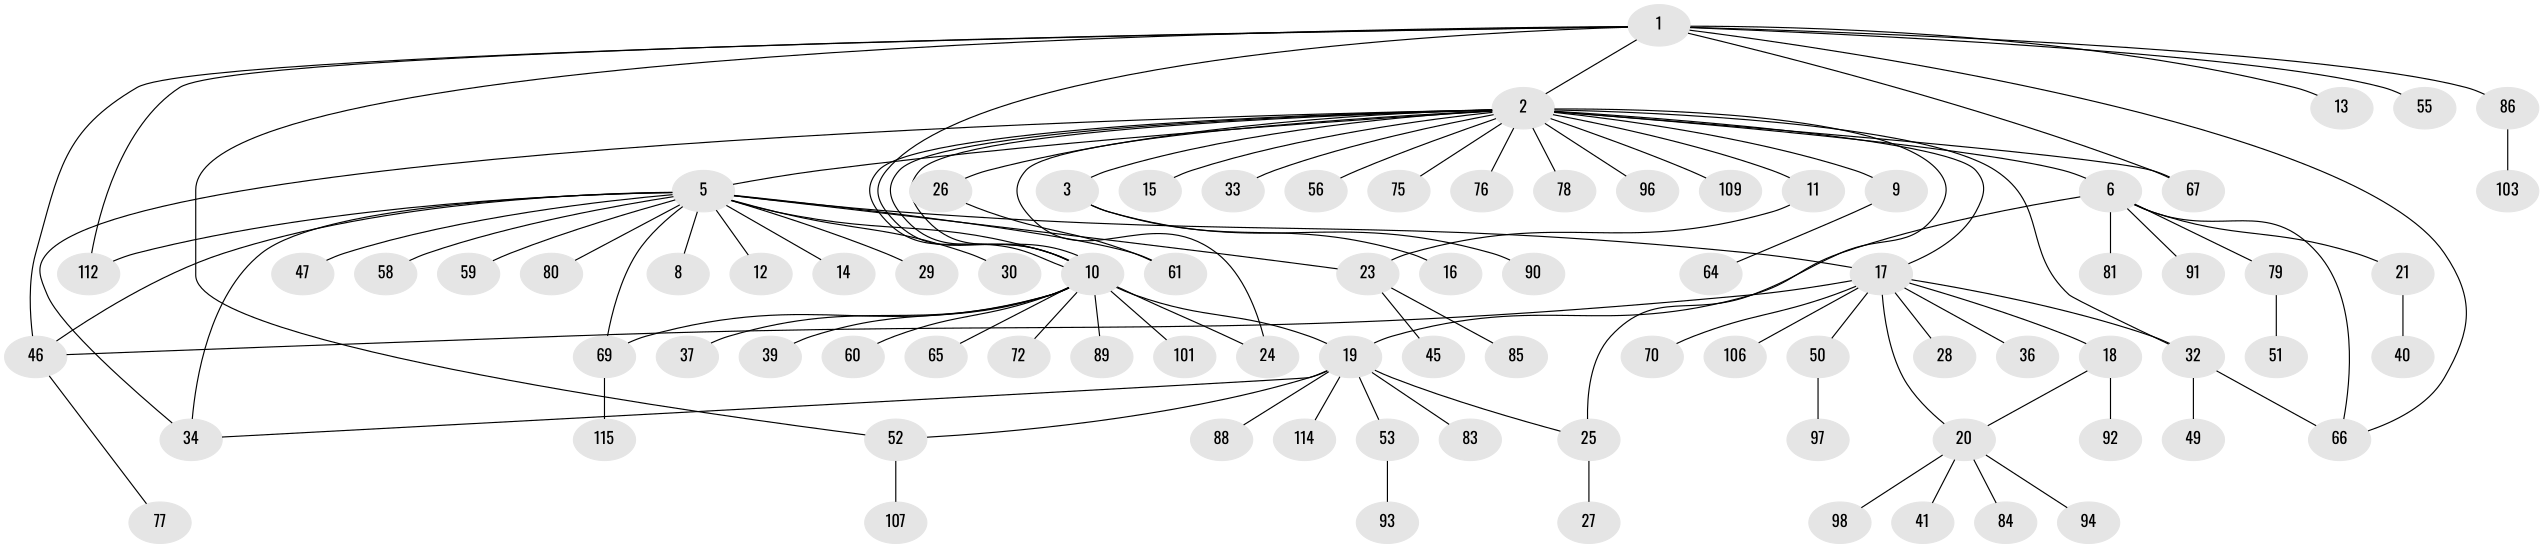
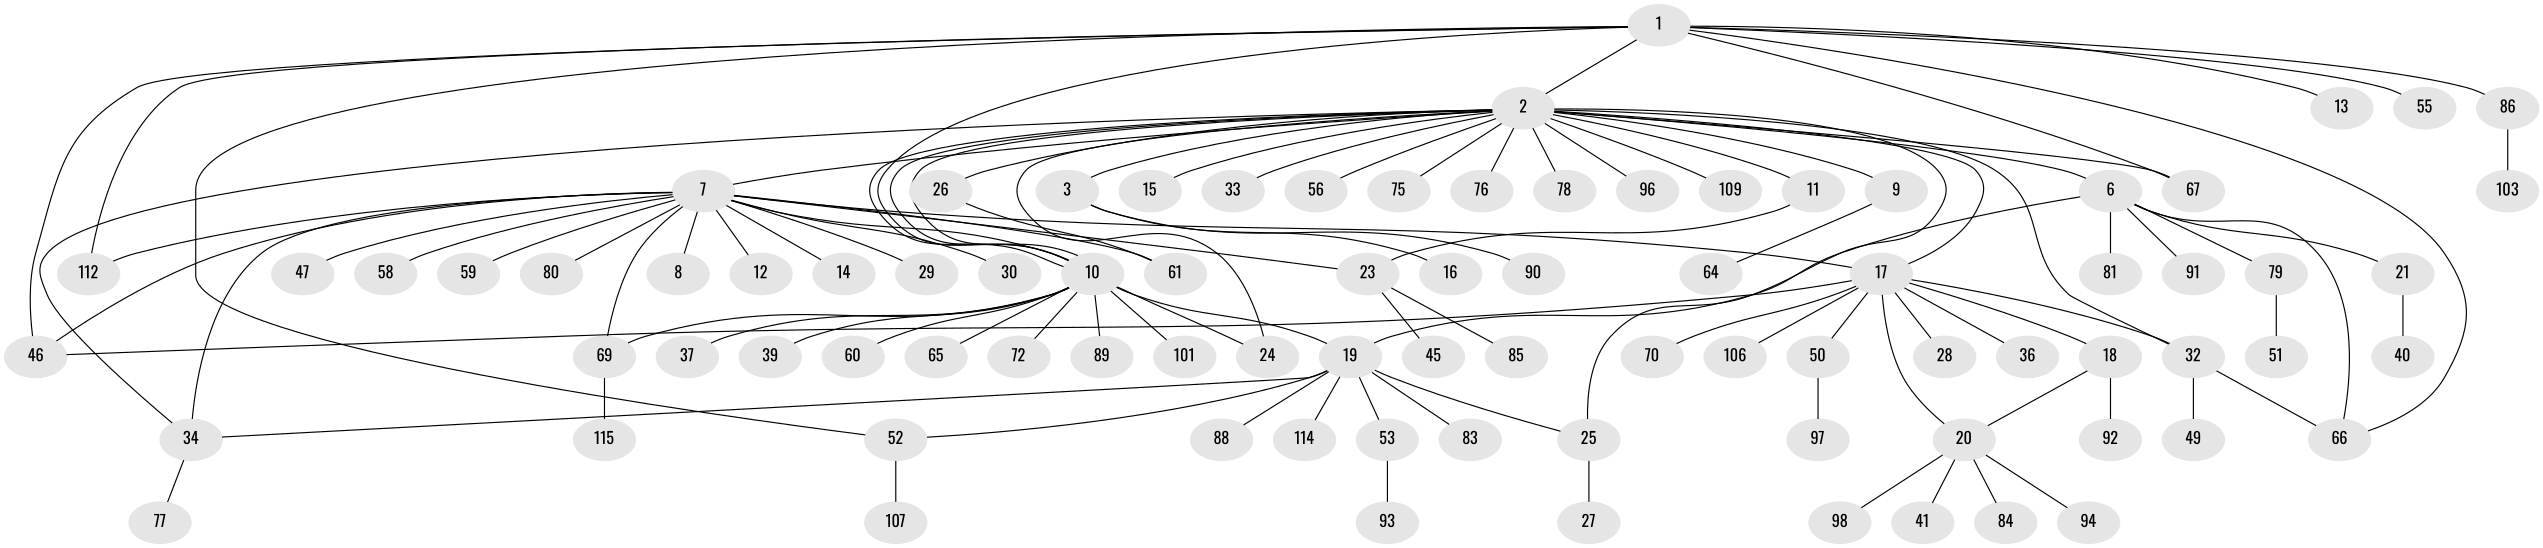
  graph {
    fontname=Oswald
    node [color=gray90 fontname=Oswald style=filled]
    edge [fontname=Oswald]
    1 [super="+102"]
    2 [super="+4"]
    10 [super="+31"]
    13
    46 [super="+68"]
    52 [super="+54"]
    55
    66 [super="+82"]
    67
    86
    112
    3 [super="+57"]
-   5 [super="+7"]
+   5 [super="+7" label=7]
    6 [super="+48"]
    9 [super="+63"]
    11 [super="+108"]
    15
    17 [super="+22"]
    24
    25 [super="+73"]
    26 [super="+74"]
    32 [super="+35"]
    33
    34 [super="+100"]
    56
    75
    76
    78
    96
    109
    69 [super="+104"]
    19 [super="+38"]
    37 [super="+105"]
    39
    60
    65
    72
    89
    101
    77 [super="+99"]
    107
    103
    16
    90
    8
    12
    14 [super="+42"]
    23 [super="+110"]
    29
    30
    47
    58
    59
    61 [super="+111"]
    80
    21
    79
    81
    91
    64
    18
    20 [super="+43"]
    28
    36
    50
    70
    106
    27
    49
    45 [super="+62"]
    85 [super="+113"]
    115
    53
    83
    88
    114
    40
    51
    92
    41 [super="+87"]
    84
    94
    98
    97
    93 [super="+95"]
    1 -- 2
    1 -- 10
    1 -- 13
    1 -- 46
    1 -- 52
    1 -- 55
    1 -- 66
    1 -- 67
    1 -- 86
    1 -- 112
    2 -- 10
    2 -- 10
    2 -- 10
    2 -- 67
    2 -- 3
    2 -- 5
    2 -- 6 [weight=2]
    2 -- 9
    2 -- 11
    2 -- 15
    2 -- 17
    2 -- 24
    2 -- 25 [weight=2]
    2 -- 26
    2 -- 32
    2 -- 33
    2 -- 34
    2 -- 56
    2 -- 75
    2 -- 76
    2 -- 78
    2 -- 96
    2 -- 109
    10 -- 24
    10 -- 69
    10 -- 19
    10 -- 37
    10 -- 39
    10 -- 60
    10 -- 65
    10 -- 72
    10 -- 89
    10 -- 101
-   46 -- 77
+   34 -- 77
    52 -- 107
    86 -- 103
    3 -- 16
    3 -- 90
    5 -- 10
    5 -- 46
    5 -- 112
    5 -- 17
    5 -- 34
    5 -- 69
    5 -- 8
    5 -- 12
    5 -- 14
    5 -- 23
    5 -- 29
    5 -- 30
    5 -- 47
    5 -- 58
    5 -- 59
    5 -- 61
    5 -- 80
    6 -- 66
    6 -- 19
    6 -- 21
    6 -- 79
    6 -- 81
    6 -- 91
    9 -- 64
    11 -- 23
    17 -- 46 [weight=2]
    17 -- 32
    17 -- 18
    17 -- 20
    17 -- 28
    17 -- 36
    17 -- 50
    17 -- 70
    17 -- 106
    25 -- 27
    26 -- 61
    32 -- 66
    32 -- 49
    69 -- 115
    19 -- 52
    19 -- 25
    19 -- 34
    19 -- 53
    19 -- 83
    19 -- 88
    19 -- 114
    23 -- 45
    23 -- 85
    21 -- 40
    79 -- 51
    18 -- 20
    18 -- 92
    20 -- 41
    20 -- 84
    20 -- 94
    20 -- 98
    50 -- 97
    53 -- 93
  }
